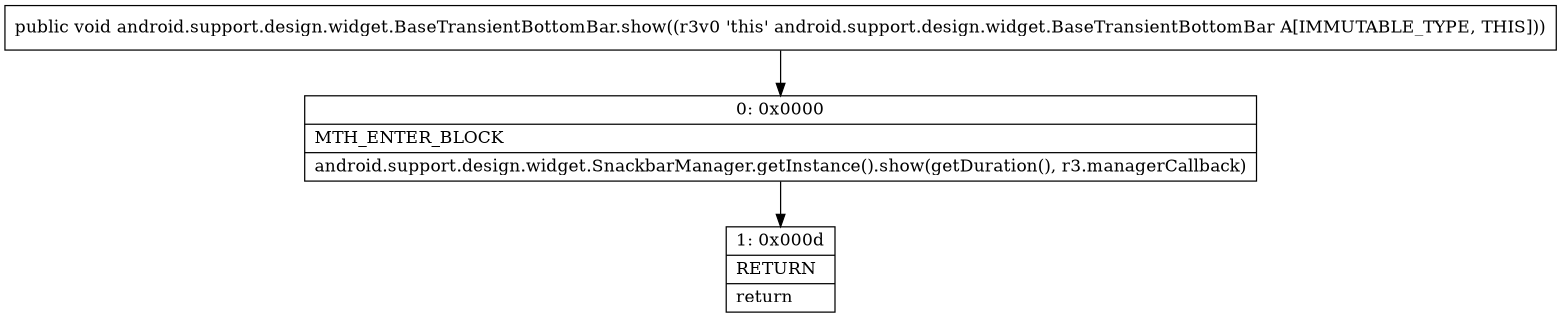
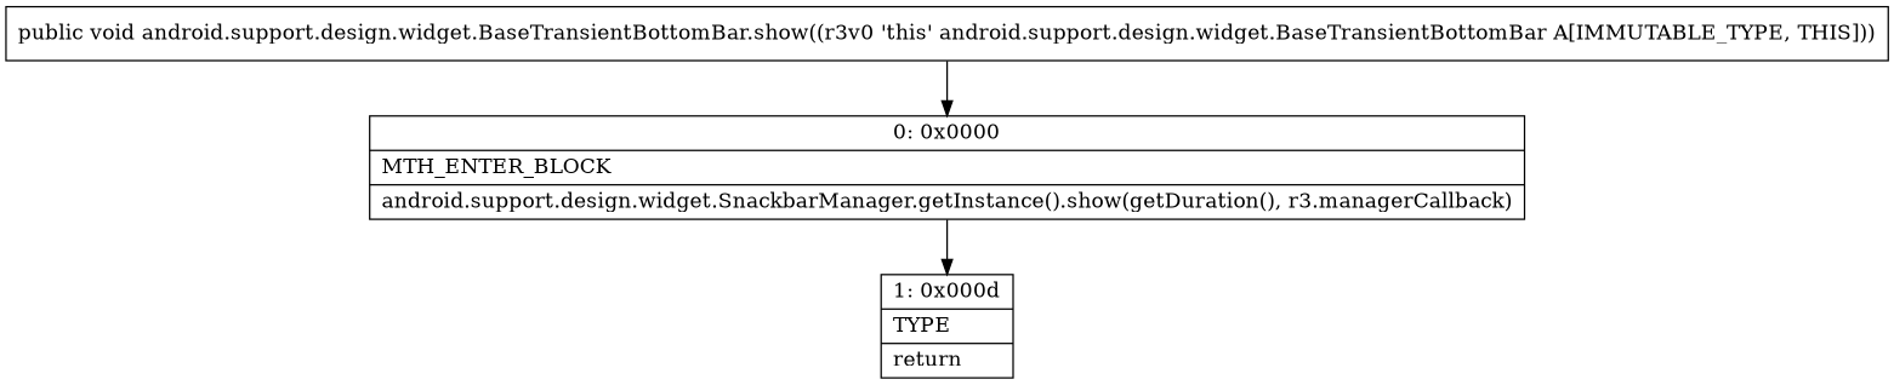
  digraph {
    node [shape=record]
    n1 [label="{0\:\ 0x0000|MTH_ENTER_BLOCK\l|android.support.design.widget.SnackbarManager.getInstance().show(getDuration(), r3.managerCallback)\l}"]
-   n2 [label="{1\:\ 0x000d|RETURN\l|return\l}"]
+   n2 [label="{1\:\ 0x000d|TYPE\l|return\l}"]
    n3 [label="{public void android.support.design.widget.BaseTransientBottomBar.show((r3v0 'this' android.support.design.widget.BaseTransientBottomBar A[IMMUTABLE_TYPE, THIS])) }"]
    n1 -> n2
    n3 -> n1
  }
